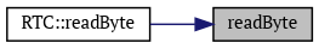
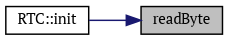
  digraph {
    rankdir=RL
    fontname="PT Serif"
    node [color=black fontname="PT Serif" fontsize=10 shape=record style=filled]
    n1 [fillcolor=grey75 fontcolor=black height=0.2 label=readByte width=0.4]
-   n2 [fillcolor=white height=0.2 label="RTC::readByte" width=0.4]
+   n2 [fillcolor=white height=0.2 label="RTC::init" width=0.4]
    n1 -> n2 [color=midnightblue dir=back fontname="PT Serif" fontsize=10 labelfontname=Helvetica labelfontsize=10 style=solid]
  }
